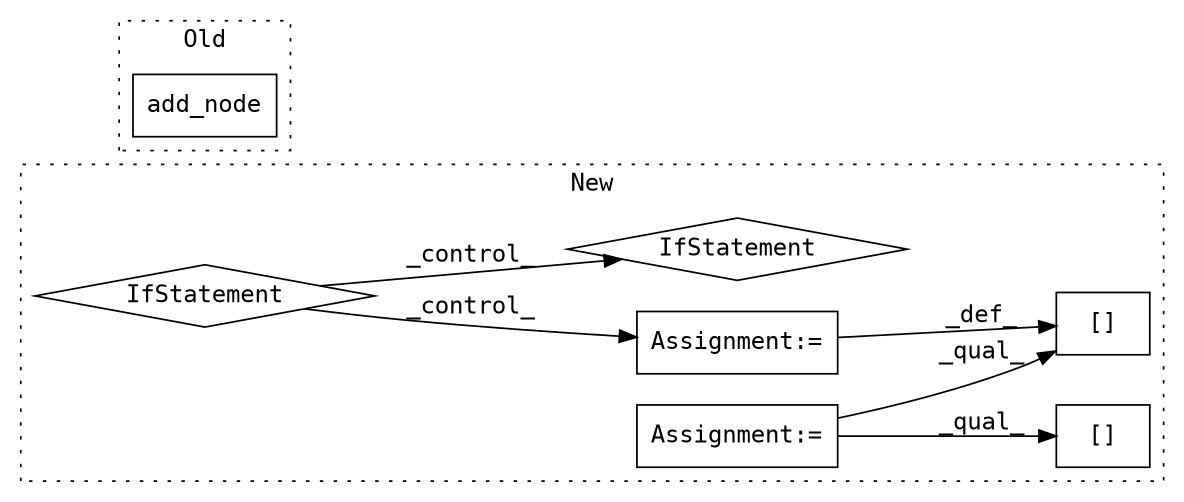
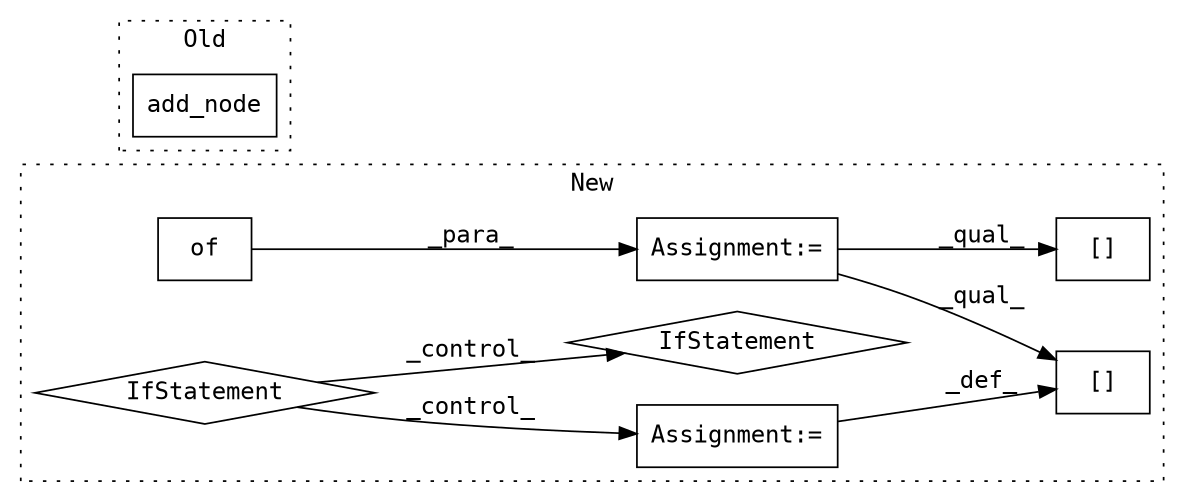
  digraph {
    rankdir=LR
    fontname="DejaVu Sans Mono"
    node [a=2 l="8,1" shape=box fontname="DejaVu Sans Mono"]
    edge [fontname="DejaVu Sans Mono"]
    n1 [label="[]" s="5141,5150"]
    n2 [a=7 l=1 label="Assignment:=" s=5151]
+   n3 [a=32 l=4 label=of s=4857]
    n4 [a=25 l="10,2" label=IfStatement s="5107,5129" shape=diamond]
    n5 [label="[]" s="5209,5218"]
    n6 [a=25 l="10,2" label=IfStatement s="5177,5197" shape=diamond]
    n7 [a=7 l=1 label="Assignment:=" s=4852]
    n8 [a=32 l="9,1" label=add_node s="4802,4812"]
    subgraph cluster_1 {
      label=New
      style=dotted
      n1
      n2
+     n3
      n4
      n5
      n6
      n7
    }
    subgraph cluster_2 {
      label=Old
      style=dotted
      n8
    }
    n2 -> n1 [label=_def_]
+   n3 -> n7 [label=_para_]
    n4 -> n2 [label=_control_]
    n4 -> n6 [label=_control_]
    n7 -> n1 [label=_qual_]
    n7 -> n5 [label=_qual_]
  }
